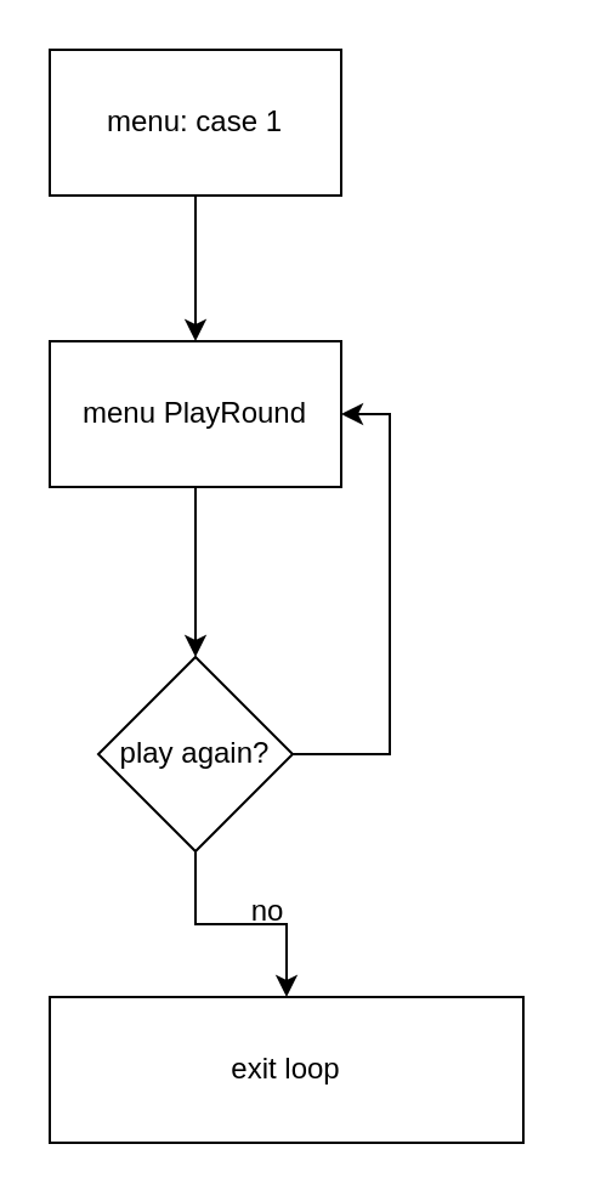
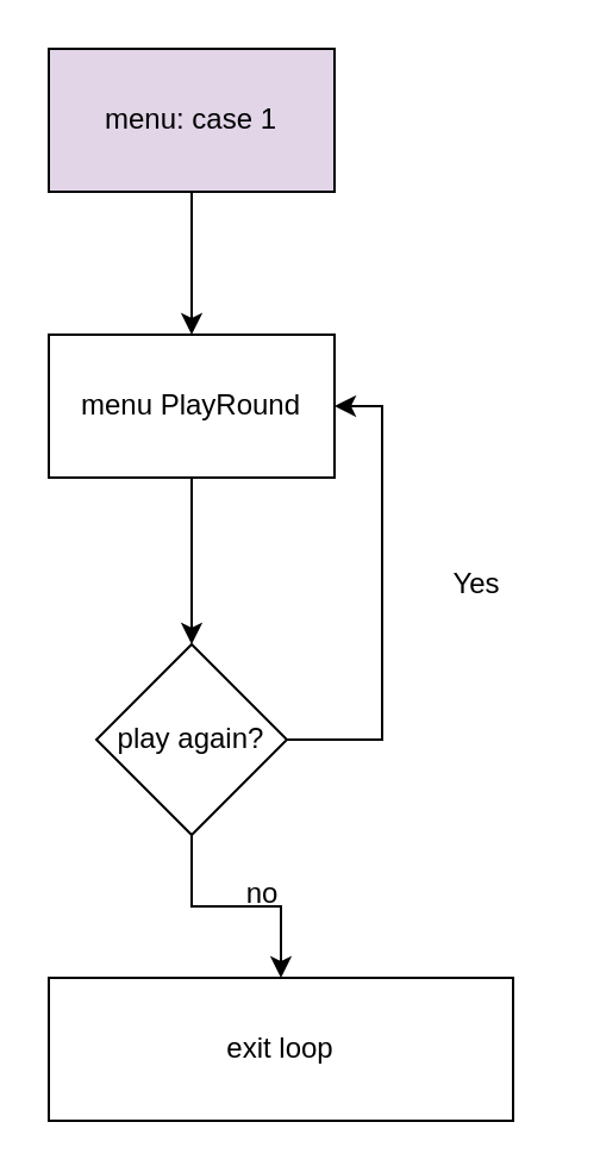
  <mxCell id="0" />
  <mxCell id="1" parent="0" />
  <mxCell id="2" style="edgeStyle=orthogonalEdgeStyle;rounded=0;orthogonalLoop=1;jettySize=auto;html=1;entryX=0.5;entryY=0;entryDx=0;entryDy=0;" edge="1" parent="1" source="3" target="5"><mxGeometry relative="1" as="geometry" /></mxCell>
- <mxCell id="3" value="menu: case 1" style="rounded=0;whiteSpace=wrap;html=1;" vertex="1" parent="1"><mxGeometry x="20" y="20" width="120" height="60" as="geometry" /></mxCell>
+ <mxCell id="3" value="menu: case 1" style="rounded=0;whiteSpace=wrap;html=1;fillColor=#e1d5e7;" vertex="1" parent="1"><mxGeometry x="20" y="20" width="120" height="60" as="geometry" /></mxCell>
  <mxCell id="4" style="edgeStyle=orthogonalEdgeStyle;rounded=0;orthogonalLoop=1;jettySize=auto;html=1;" edge="1" parent="1" source="5" target="8"><mxGeometry relative="1" as="geometry" /></mxCell>
  <mxCell id="5" value="menu PlayRound" style="rounded=0;whiteSpace=wrap;html=1;" vertex="1" parent="1"><mxGeometry x="20" y="140" width="120" height="60" as="geometry" /></mxCell>
  <mxCell id="6" style="edgeStyle=orthogonalEdgeStyle;rounded=0;orthogonalLoop=1;jettySize=auto;html=1;entryX=1;entryY=0.5;entryDx=0;entryDy=0;exitX=1;exitY=0.5;exitDx=0;exitDy=0;" edge="1" parent="1" source="8" target="5"><mxGeometry relative="1" as="geometry"><Array as="points"><mxPoint x="160" y="310" /><mxPoint x="160" y="170" /></Array></mxGeometry></mxCell>
  <mxCell id="7" style="edgeStyle=orthogonalEdgeStyle;rounded=0;orthogonalLoop=1;jettySize=auto;html=1;entryX=0.5;entryY=0;entryDx=0;entryDy=0;" edge="1" parent="1" source="8" target="10"><mxGeometry relative="1" as="geometry" /></mxCell>
  <mxCell id="8" value="play again?" style="rhombus;whiteSpace=wrap;html=1;" vertex="1" parent="1"><mxGeometry x="40" y="270" width="80" height="80" as="geometry" /></mxCell>
+ <mxCell id="9" value="Yes" style="text;html=1;strokeColor=none;fillColor=none;align=center;verticalAlign=middle;whiteSpace=wrap;rounded=0;" vertex="1" parent="1"><mxGeometry x="170" y="230" width="60" height="30" as="geometry" /></mxCell>
  <mxCell id="10" value="exit loop" style="rounded=0;whiteSpace=wrap;html=1;" vertex="1" parent="1"><mxGeometry x="20" y="410" width="195" height="60" as="geometry" /></mxCell>
  <mxCell id="11" value="no" style="text;html=1;strokeColor=none;fillColor=none;align=center;verticalAlign=middle;whiteSpace=wrap;rounded=0;" vertex="1" parent="1"><mxGeometry x="80" y="360" width="60" height="30" as="geometry" /></mxCell>
